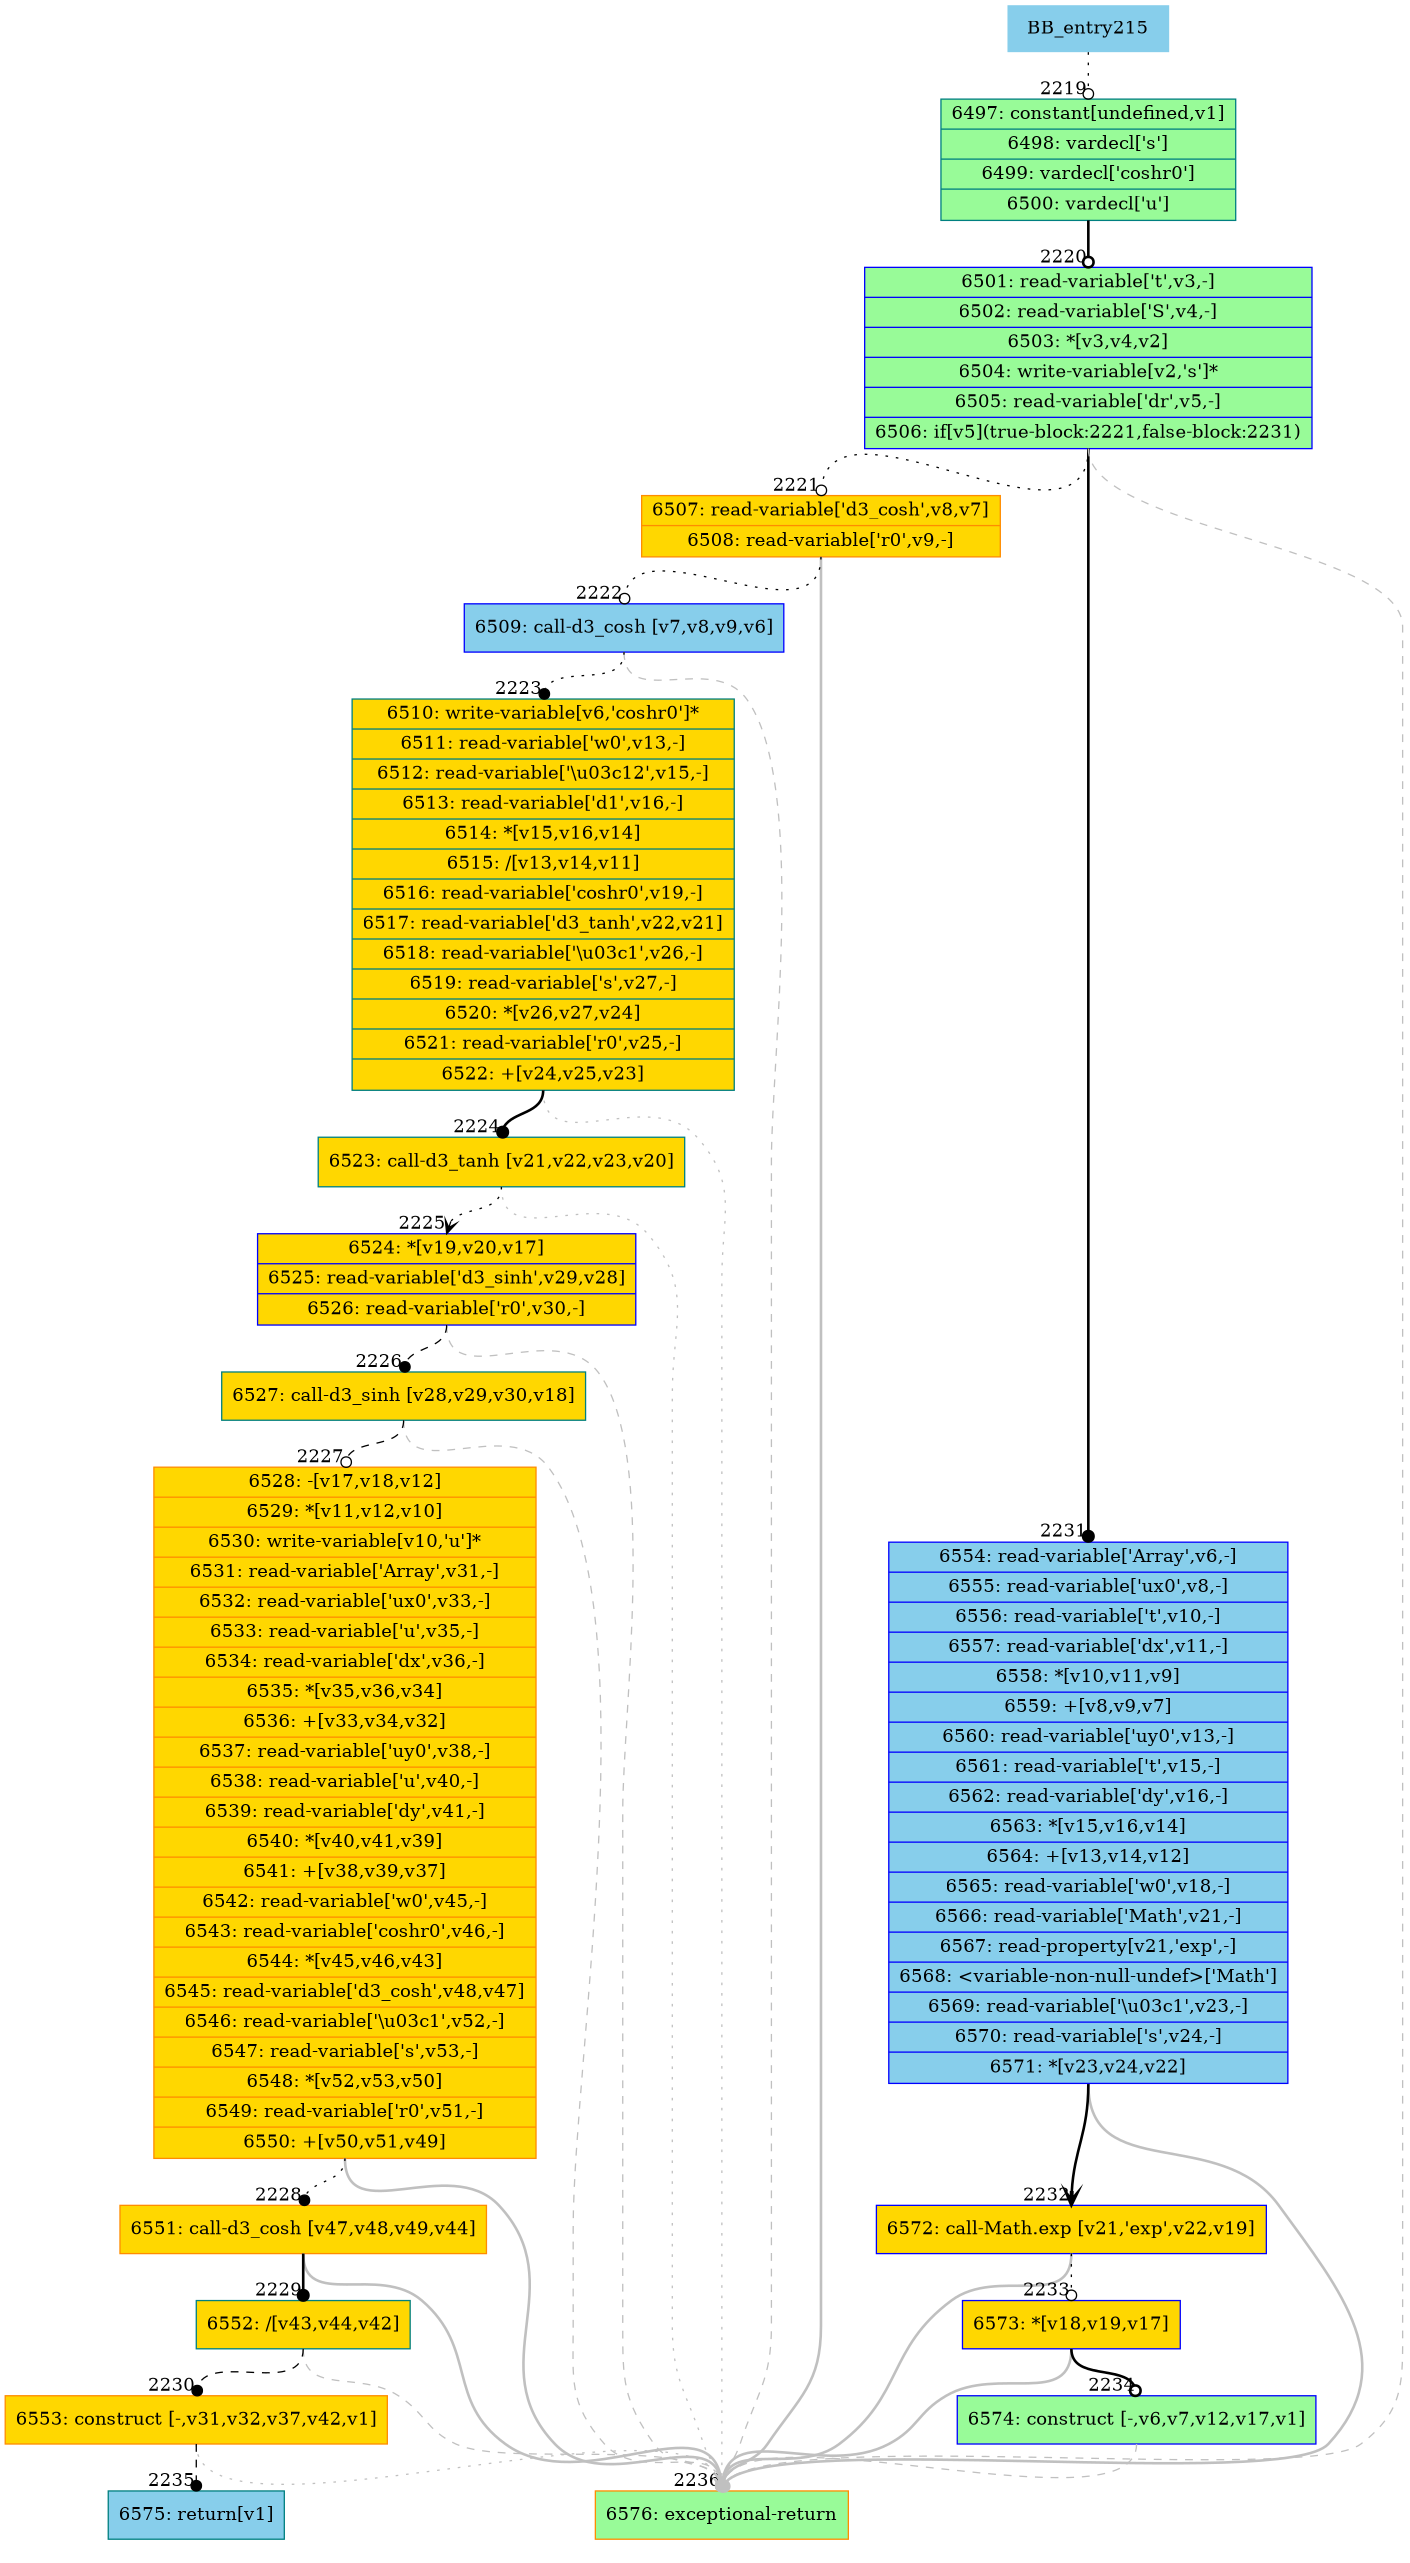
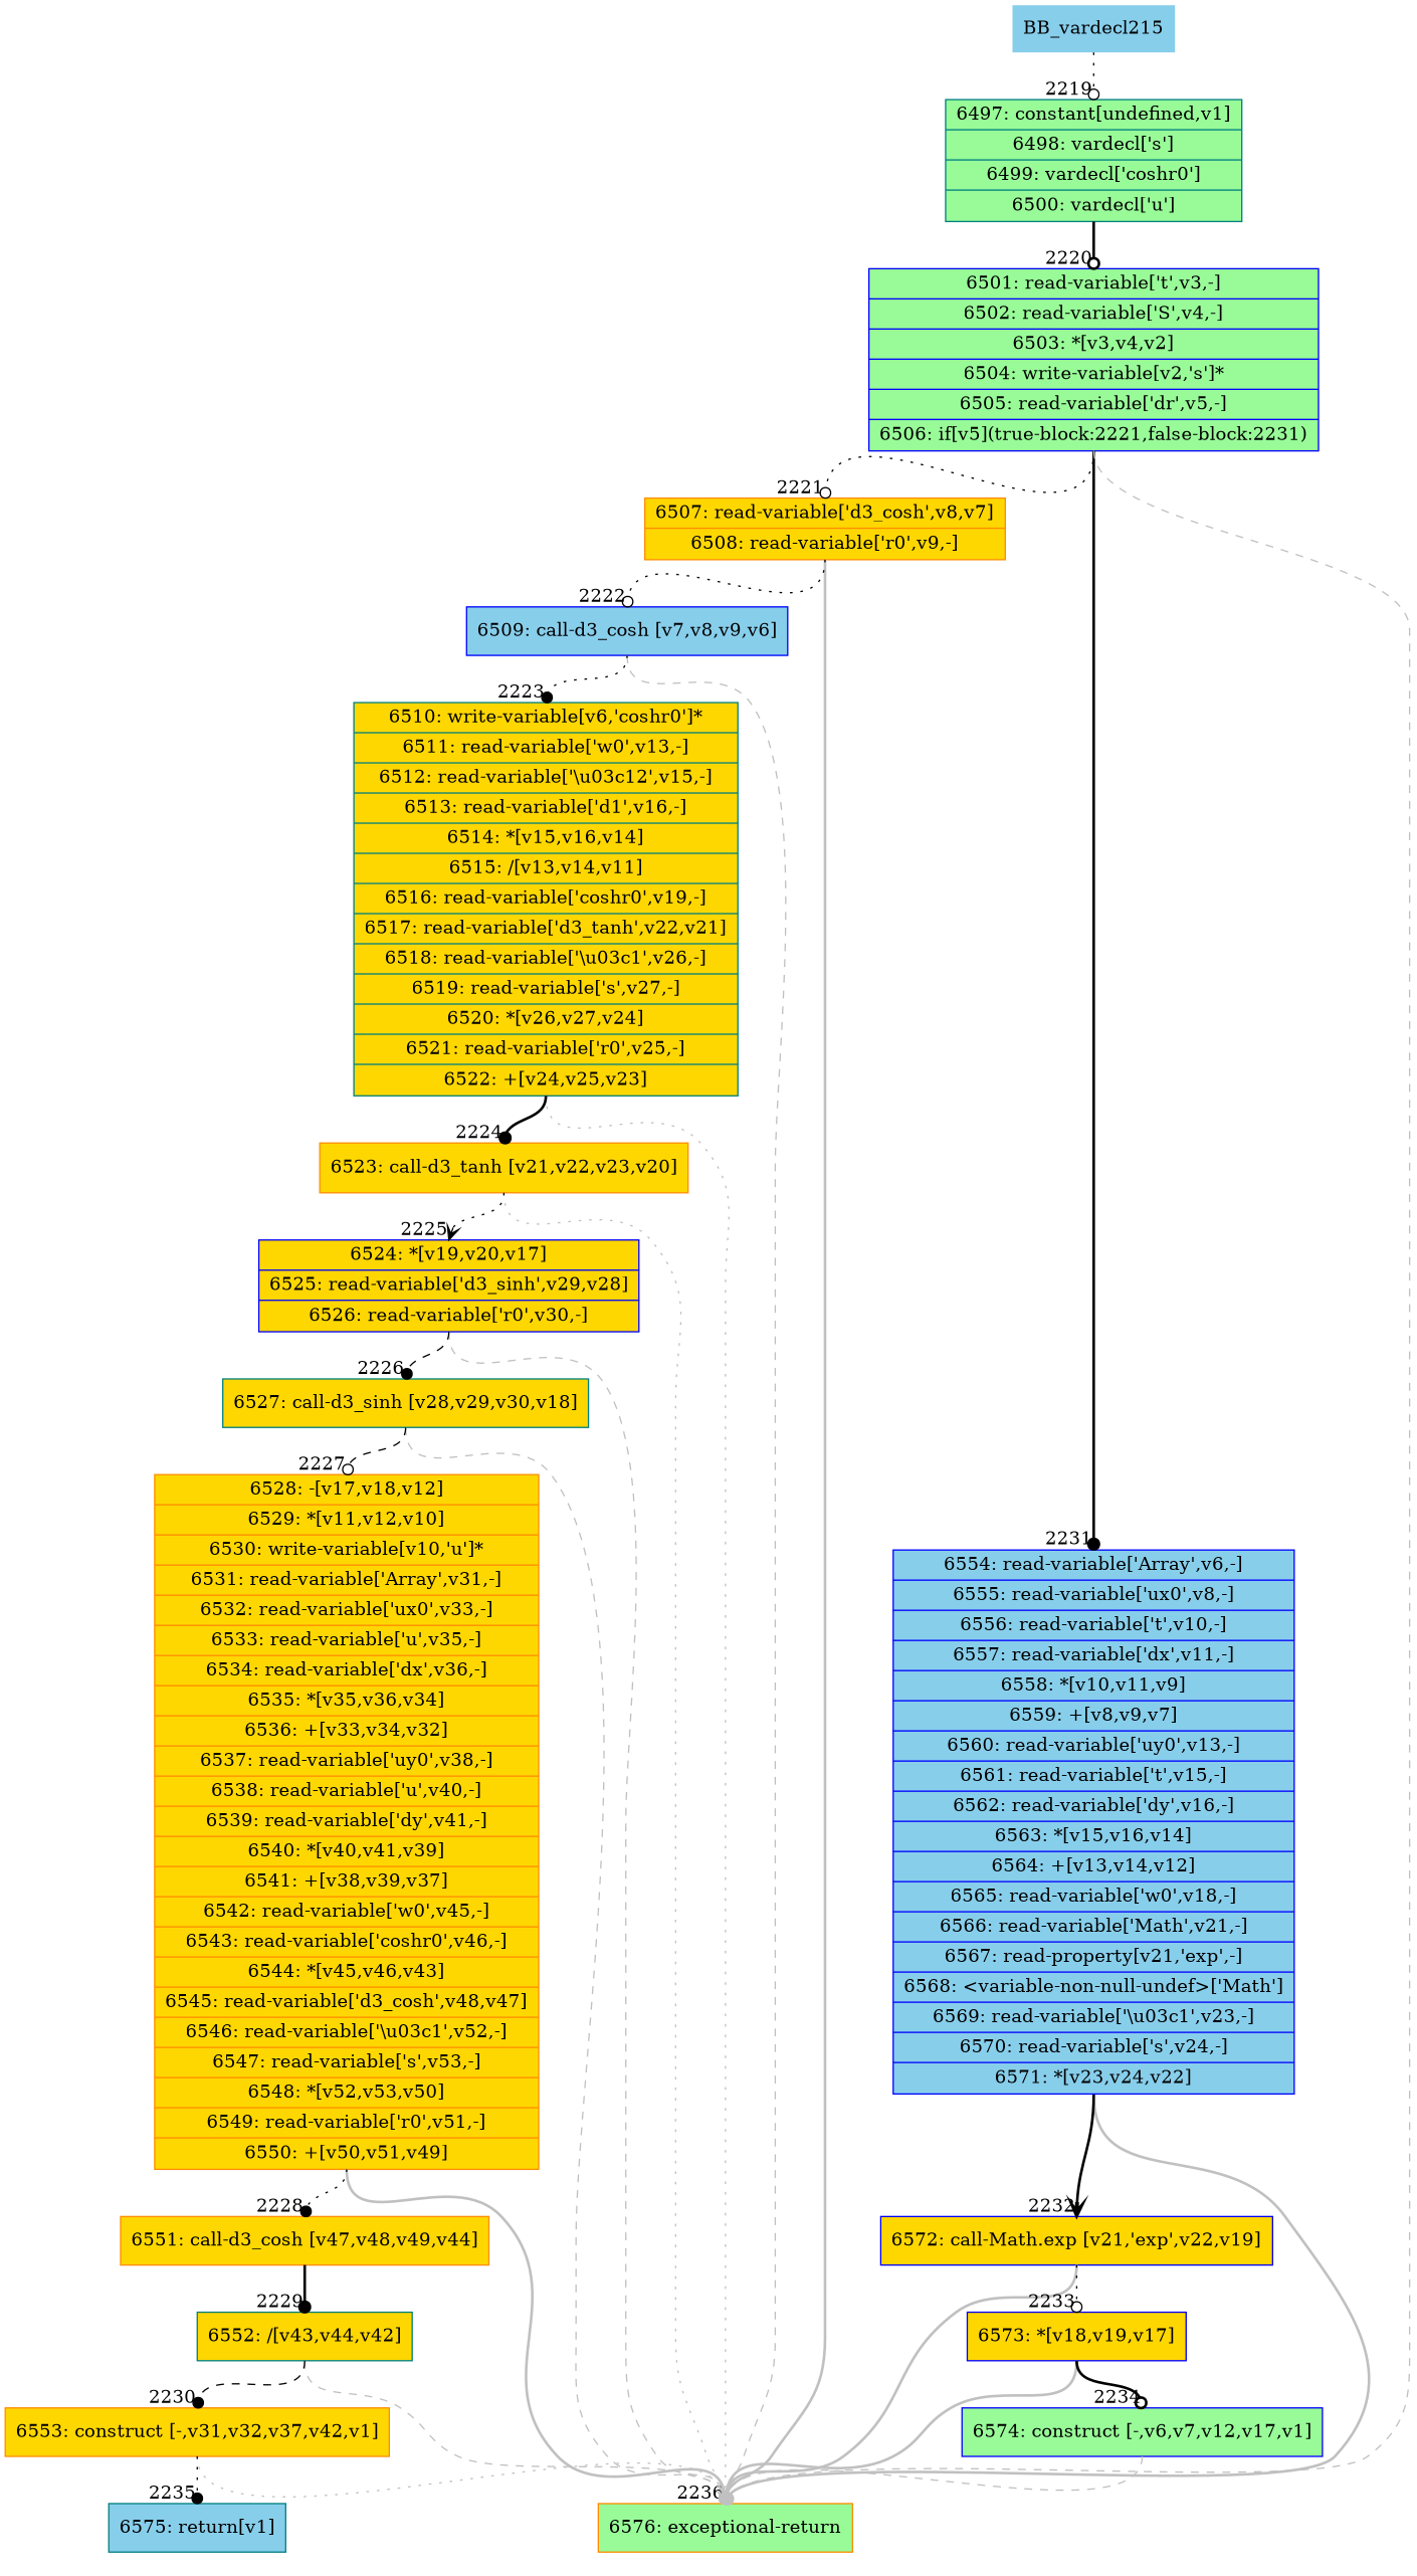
  digraph {
    rankdir=TD
    node [color=blue fillcolor=gold shape=record style=filled]
    edge [arrowhead=dot headport=n style=bold tailport=s]
-   BB_entry215 [color=darkorange fillcolor=skyblue shape=none]
+   BB_entry215 [color=darkorange fillcolor=skyblue shape=none label=BB_vardecl215]
    n2 [color=teal fillcolor=palegreen label="{6497: constant[undefined,v1]|6498: vardecl['s']|6499: vardecl['coshr0']|6500: vardecl['u']}"]
    n3 [fillcolor=palegreen label="{6501: read-variable['t',v3,-]|6502: read-variable['S',v4,-]|6503: *[v3,v4,v2]|6504: write-variable[v2,'s']*|6505: read-variable['dr',v5,-]|6506: if[v5](true-block:2221,false-block:2231)}"]
    n4 [color=darkorange label="{6507: read-variable['d3_cosh',v8,v7]|6508: read-variable['r0',v9,-]}"]
    n5 [fillcolor=skyblue label="{6554: read-variable['Array',v6,-]|6555: read-variable['ux0',v8,-]|6556: read-variable['t',v10,-]|6557: read-variable['dx',v11,-]|6558: *[v10,v11,v9]|6559: +[v8,v9,v7]|6560: read-variable['uy0',v13,-]|6561: read-variable['t',v15,-]|6562: read-variable['dy',v16,-]|6563: *[v15,v16,v14]|6564: +[v13,v14,v12]|6565: read-variable['w0',v18,-]|6566: read-variable['Math',v21,-]|6567: read-property[v21,'exp',-]|6568: \<variable-non-null-undef\>['Math']|6569: read-variable['\\u03c1',v23,-]|6570: read-variable['s',v24,-]|6571: *[v23,v24,v22]}"]
    n6 [color=darkorange fillcolor=palegreen label="{6576: exceptional-return}"]
    n7 [fillcolor=skyblue label="{6509: call-d3_cosh [v7,v8,v9,v6]}"]
    n8 [label="{6572: call-Math.exp [v21,'exp',v22,v19]}"]
    n9 [color=teal label="{6510: write-variable[v6,'coshr0']*|6511: read-variable['w0',v13,-]|6512: read-variable['\\u03c12',v15,-]|6513: read-variable['d1',v16,-]|6514: *[v15,v16,v14]|6515: /[v13,v14,v11]|6516: read-variable['coshr0',v19,-]|6517: read-variable['d3_tanh',v22,v21]|6518: read-variable['\\u03c1',v26,-]|6519: read-variable['s',v27,-]|6520: *[v26,v27,v24]|6521: read-variable['r0',v25,-]|6522: +[v24,v25,v23]}"]
    n10 [label="{6573: *[v18,v19,v17]}"]
-   n11 [color=teal label="{6523: call-d3_tanh [v21,v22,v23,v20]}"]
+   n11 [color=darkorange label="{6523: call-d3_tanh [v21,v22,v23,v20]}"]
    n12 [label="{6524: *[v19,v20,v17]|6525: read-variable['d3_sinh',v29,v28]|6526: read-variable['r0',v30,-]}"]
    n13 [color=teal label="{6527: call-d3_sinh [v28,v29,v30,v18]}"]
    n14 [color=darkorange label="{6528: -[v17,v18,v12]|6529: *[v11,v12,v10]|6530: write-variable[v10,'u']*|6531: read-variable['Array',v31,-]|6532: read-variable['ux0',v33,-]|6533: read-variable['u',v35,-]|6534: read-variable['dx',v36,-]|6535: *[v35,v36,v34]|6536: +[v33,v34,v32]|6537: read-variable['uy0',v38,-]|6538: read-variable['u',v40,-]|6539: read-variable['dy',v41,-]|6540: *[v40,v41,v39]|6541: +[v38,v39,v37]|6542: read-variable['w0',v45,-]|6543: read-variable['coshr0',v46,-]|6544: *[v45,v46,v43]|6545: read-variable['d3_cosh',v48,v47]|6546: read-variable['\\u03c1',v52,-]|6547: read-variable['s',v53,-]|6548: *[v52,v53,v50]|6549: read-variable['r0',v51,-]|6550: +[v50,v51,v49]}"]
    n15 [color=darkorange label="{6551: call-d3_cosh [v47,v48,v49,v44]}"]
    n16 [color=teal label="{6552: /[v43,v44,v42]}"]
    n17 [color=darkorange label="{6553: construct [-,v31,v32,v37,v42,v1]}"]
    n18 [color=teal fillcolor=skyblue label="{6575: return[v1]}"]
    n19 [fillcolor=palegreen label="{6574: construct [-,v6,v7,v12,v17,v1]}"]
    BB_entry215 -> n2 [arrowhead=odot headlabel="    2219" style=dotted]
    n2 -> n3 [arrowhead=odot headlabel="      2220"]
    n3 -> n4 [arrowhead=odot headlabel="      2221" style=dotted]
    n3 -> n5 [headlabel="      2231"]
    n3 -> n6 [arrowhead=odot color=gray headlabel="      2236" style=dashed]
    n4 -> n6 [color=gray]
    n4 -> n7 [arrowhead=odot headlabel="      2222" style=dotted]
    n5 -> n6 [color=gray]
    n5 -> n8 [arrowhead=vee headlabel="      2232"]
    n7 -> n6 [arrowhead=vee color=gray style=dashed]
    n7 -> n9 [headlabel="      2223" style=dotted]
    n8 -> n6 [color=gray]
    n8 -> n10 [arrowhead=odot headlabel="      2233" style=dotted]
    n9 -> n6 [arrowhead=odot color=gray style=dotted]
    n9 -> n11 [headlabel="      2224"]
    n10 -> n6 [color=gray]
    n10 -> n19 [arrowhead=odot headlabel="      2234"]
    n11 -> n6 [color=gray style=dotted]
    n11 -> n12 [arrowhead=vee headlabel="      2225" style=dotted]
    n12 -> n6 [color=gray style=dashed]
    n12 -> n13 [headlabel="      2226" style=dashed]
    n13 -> n6 [arrowhead=vee color=gray style=dashed]
    n13 -> n14 [arrowhead=odot headlabel="      2227" style=dashed]
    n14 -> n6 [color=gray]
    n14 -> n15 [headlabel="      2228" style=dotted]
-   n15 -> n6 [arrowhead=odot color=gray]
    n15 -> n16 [headlabel="      2229"]
    n16 -> n6 [color=gray style=dashed]
    n16 -> n17 [headlabel="      2230" style=dashed]
    n17 -> n6 [arrowhead=odot color=gray style=dotted]
-   n17 -> n18 [headlabel="      2235" style=dashed]
+   n17 -> n18 [headlabel="      2235" style=dotted]
    n19 -> n6 [color=gray style=dashed]
  }
